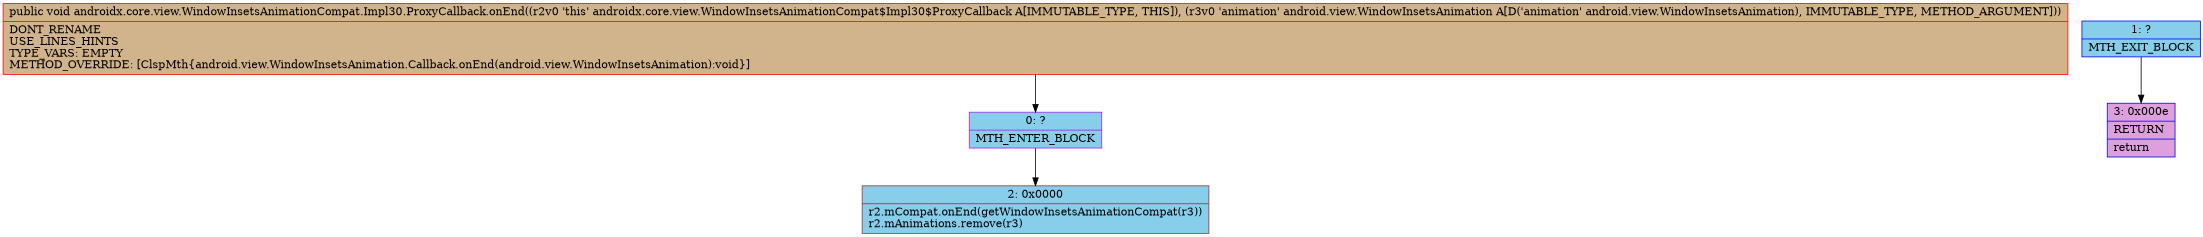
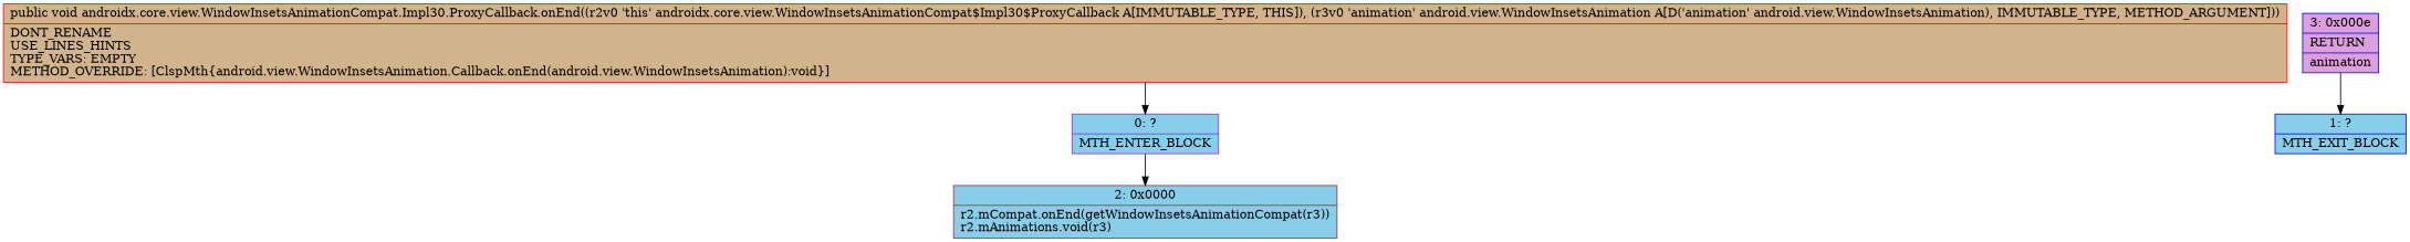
  digraph {
    node [color=blue fillcolor=skyblue shape=record style=filled]
    n1 [color=purple label="{0\:\ ?|MTH_ENTER_BLOCK\l}"]
-   n2 [color=brown label="{2\:\ 0x0000|r2.mCompat.onEnd(getWindowInsetsAnimationCompat(r3))\lr2.mAnimations.remove(r3)\l}"]
-   n3 [fillcolor=plum label="{3\:\ 0x000e|RETURN\l|return\l}"]
+   n2 [color=brown label="{2\:\ 0x0000|r2.mCompat.onEnd(getWindowInsetsAnimationCompat(r3))\lr2.mAnimations.void(r3)\l}"]
+   n3 [fillcolor=plum label="{3\:\ 0x000e|RETURN\l|animation\l}"]
    n4 [label="{1\:\ ?|MTH_EXIT_BLOCK\l}"]
    n5 [color=red fillcolor=tan label="{public void androidx.core.view.WindowInsetsAnimationCompat.Impl30.ProxyCallback.onEnd((r2v0 'this' androidx.core.view.WindowInsetsAnimationCompat$Impl30$ProxyCallback A[IMMUTABLE_TYPE, THIS]), (r3v0 'animation' android.view.WindowInsetsAnimation A[D('animation' android.view.WindowInsetsAnimation), IMMUTABLE_TYPE, METHOD_ARGUMENT]))  | DONT_RENAME\lUSE_LINES_HINTS\lTYPE_VARS: EMPTY\lMETHOD_OVERRIDE: [ClspMth\{android.view.WindowInsetsAnimation.Callback.onEnd(android.view.WindowInsetsAnimation):void\}]\l}"]
    n1 -> n2
-   n4 -> n3
+   n3 -> n4
    n5 -> n1
  }
